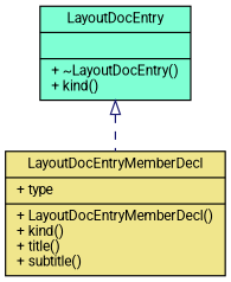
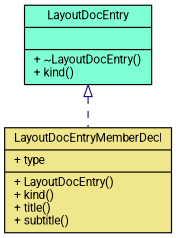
  digraph {
    fontname=Roboto
    node [color=black fontname=Roboto fontsize=10 shape=record style=filled]
-   n1 [fillcolor=khaki fontcolor=black height=0.2 label="{LayoutDocEntryMemberDecl\n|+ type\l|+ LayoutDocEntryMemberDecl()\l+ kind()\l+ title()\l+ subtitle()\l}" width=0.4]
+   n1 [fillcolor=khaki fontcolor=black height=0.2 label="{LayoutDocEntryMemberDecl\n|+ type\l|+ LayoutDocEntry()\l+ kind()\l+ title()\l+ subtitle()\l}" width=0.4]
    n2 [fillcolor=aquamarine height=0.2 label="{LayoutDocEntry\n||+ ~LayoutDocEntry()\l+ kind()\l}" width=0.4]
    n2 -> n1 [arrowtail=onormal color=midnightblue dir=back fontname=Roboto fontsize=10 labelfontname=Helvetica labelfontsize=10 style=dashed]
  }
